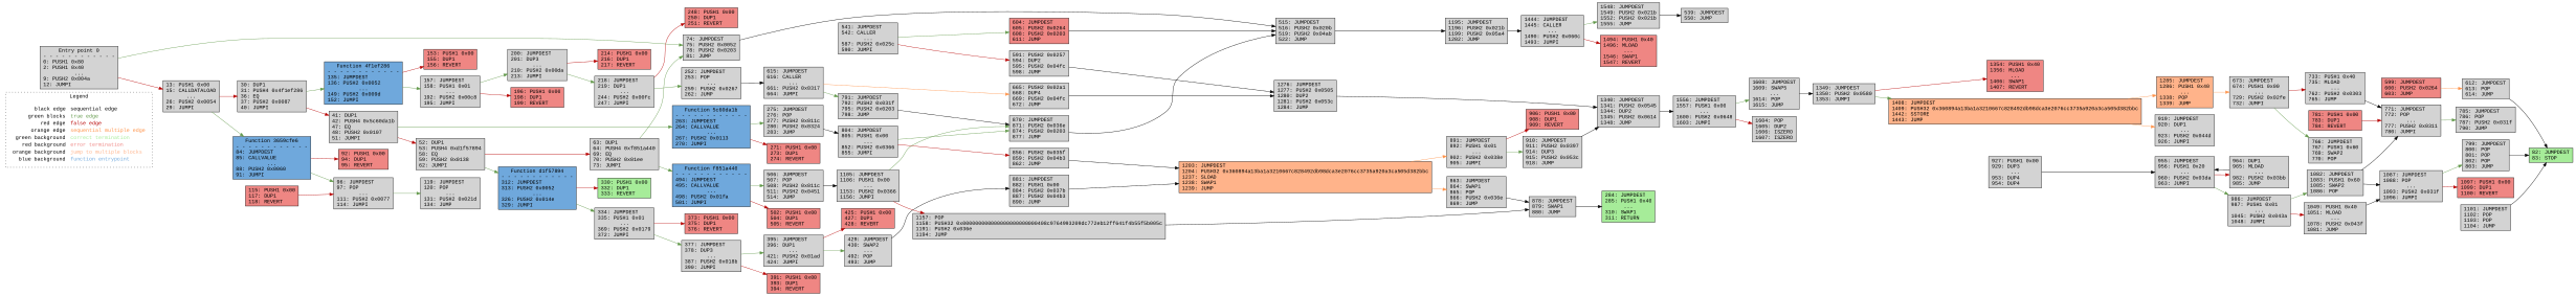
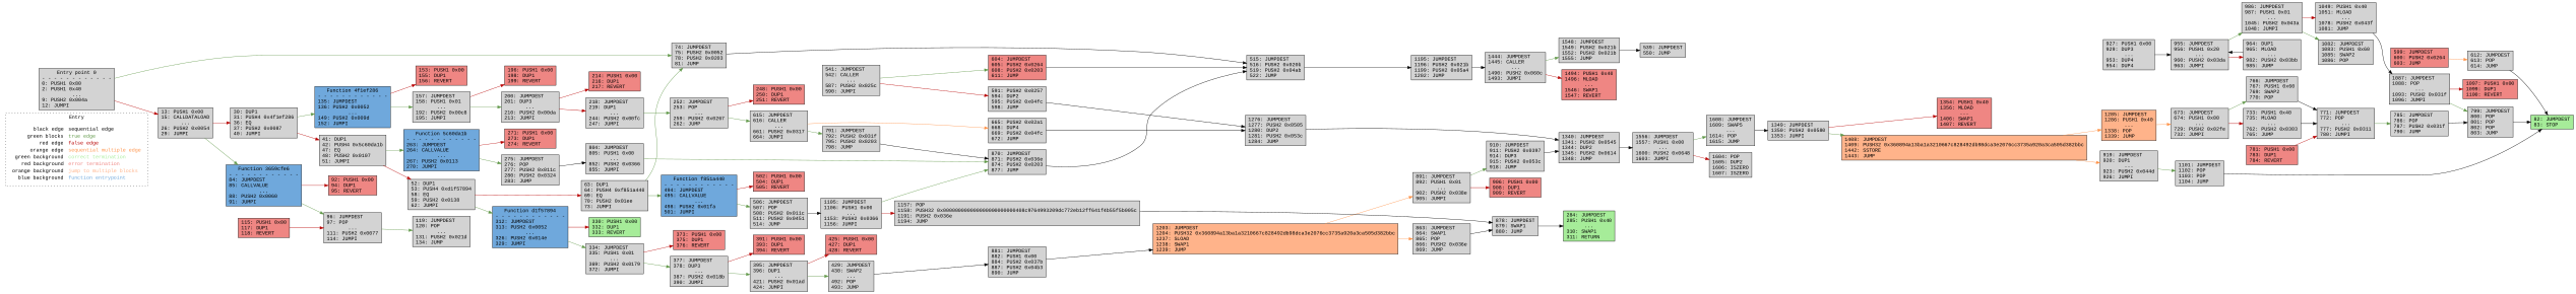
  digraph {
    fontname="Liberation Mono"
    rankdir=LR
    node [fontname="Liberation Mono" shape=box fillcolor="#D3D3D3" style=filled]
    edge [color="#5F9747" fontname="Liberation Mono"]
    n1 [label=<<table border="0" cellpadding="2" cellspacing="0" cellborder="0"> 			<tr><td align="right">black edge&nbsp;</td><td align="left"><font color="#000000">sequential edge</font></td></tr> 			<tr><td align="right">green blocks&nbsp;</td><td align="left"><font color="#5F9747">true edge</font></td></tr> 			<tr><td align="right">red edge&nbsp;</td><td align="left"><font color="#B70000">false edge</font></td></tr> 			<tr><td align="right">orange edge&nbsp;</td><td align="left"><font color="#FF9248">sequential multiple edge</font></td></tr> 			<tr><td align="right">green background&nbsp;</td><td align="left"><font color="#A6EC99">correct termination</font></td></tr> 			<tr><td align="right">red background&nbsp;</td><td align="left"><font color="#EF8683">error termination</font></td></tr> 			<tr><td align="right">orange background&nbsp;</td><td align="left"><font color="#FFB38A">jump to multiple blocks</font></td></tr> 			<tr><td align="right">blue background&nbsp;</td><td align="left"><font color="#6FA8DC">function entrypoint</font></td></tr> 		</table>> shape=plaintext fillcolor="" style=""]
    n2 [label="1340: JUMPDEST\l1341: PUSH2 0x0545\l1344: DUP2\l1345: PUSH2 0x0614\l1348: JUMP\l"]
    n3 [label="1556: JUMPDEST\l1557: PUSH1 0x00\l...\n1600: PUSH2 0x0648\l1603: JUMPI\l"]
    n4 [label="1608: JUMPDEST\l1609: SWAP5\l...\n1614: POP\l1615: JUMP\l"]
    n5 [label="1604: POP\l1605: DUP2\l1606: ISZERO\l1607: ISZERO\l"]
    n6 [label="986: JUMPDEST\l987: PUSH1 0x01\l...\n1045: PUSH2 0x043a\l1048: JUMPI\l"]
    n7 [label="1049: PUSH1 0x40\l1051: MLOAD\l...\n1078: PUSH2 0x043f\l1081: JUMP\l"]
    n8 [label="1082: JUMPDEST\l1083: PUSH1 0x60\l1085: SWAP2\l1086: POP\l"]
    n9 [label="1087: JUMPDEST\l1088: POP\l...\n1093: PUSH2 0x031f\l1096: JUMPI\l"]
    n10 [label="52: DUP1\l53: PUSH4 0xd1f57894\l58: EQ\l59: PUSH2 0x0138\l62: JUMPI\l"]
    n11 [fillcolor="#6FA8DC" label="Function d1f57894\n- - - - - - - - - - - -\n312: JUMPDEST\l313: PUSH2 0x0052\l...\n326: PUSH2 0x014e\l329: JUMPI\l"]
    n12 [label="63: DUP1\l64: PUSH4 0xf851a440\l69: EQ\l70: PUSH2 0x01ee\l73: JUMPI\l"]
    n13 [fillcolor="#A6EC99" label="330: PUSH1 0x00\l332: DUP1\l333: REVERT\l"]
    n14 [label="334: JUMPDEST\l335: PUSH1 0x01\l...\n369: PUSH2 0x0179\l372: JUMPI\l"]
    n15 [label="74: JUMPDEST\l75: PUSH2 0x0052\l78: PUSH2 0x0203\l81: JUMP\l"]
    n16 [fillcolor="#6FA8DC" label="Function f851a440\n- - - - - - - - - - - -\n494: JUMPDEST\l495: CALLVALUE\l...\n498: PUSH2 0x01fa\l501: JUMPI\l"]
    n17 [label="881: JUMPDEST\l882: PUSH1 0x00\l884: PUSH2 0x037b\l887: PUSH2 0x04b3\l890: JUMP\l"]
    n18 [fillcolor="#FFB38A" label="1203: JUMPDEST\l1204: PUSH32 0x360894a13ba1a3210667c828492db98dca3e2076cc3735a920a3ca505d382bbc\l1237: SLOAD\l1238: SWAP1\l1239: JUMP\l"]
    n19 [label="891: JUMPDEST\l892: PUSH1 0x01\l...\n902: PUSH2 0x038e\l905: JUMPI\l"]
    n20 [label="863: JUMPDEST\l864: SWAP1\l865: POP\l866: PUSH2 0x036e\l869: JUMP\l"]
    n21 [fillcolor="#EF8683" label="248: PUSH1 0x00\l250: DUP1\l251: REVERT\l"]
    n22 [label="910: JUMPDEST\l911: PUSH2 0x0397\l914: DUP3\l915: PUSH2 0x053c\l918: JUMP\l"]
    n23 [fillcolor="#EF8683" label="906: PUSH1 0x00\l908: DUP1\l909: REVERT\l"]
    n24 [label="878: JUMPDEST\l879: SWAP1\l880: JUMP\l"]
    n25 [label="870: JUMPDEST\l871: PUSH2 0x036e\l874: PUSH2 0x0203\l877: JUMP\l"]
    n26 [label="515: JUMPDEST\l516: PUSH2 0x020b\l519: PUSH2 0x04ab\l522: JUMP\l"]
    n27 [label="1195: JUMPDEST\l1196: PUSH2 0x021b\l1199: PUSH2 0x05a4\l1202: JUMP\l"]
    n28 [label="927: PUSH1 0x00\l929: DUP3\l...\n953: DUP4\l954: DUP4\l"]
    n29 [label="955: JUMPDEST\l956: PUSH1 0x20\l...\n960: PUSH2 0x03da\l963: JUMPI\l"]
    n30 [label="964: DUP1\l965: MLOAD\l...\n982: PUSH2 0x03bb\l985: JUMP\l"]
-   n31 [label="856: PUSH2 0x035f\l859: PUSH2 0x04b3\l862: JUMP\l"]
    n32 [fillcolor="#6FA8DC" label="Function 4f1ef286\n- - - - - - - - - - - -\n135: JUMPDEST\l136: PUSH2 0x0052\l...\n149: PUSH2 0x009d\l152: JUMPI\l"]
    n33 [label="157: JUMPDEST\l158: PUSH1 0x01\l...\n192: PUSH2 0x00c8\l195: JUMPI\l"]
    n34 [fillcolor="#EF8683" label="153: PUSH1 0x00\l155: DUP1\l156: REVERT\l"]
    n35 [fillcolor="#EF8683" label="196: PUSH1 0x00\l198: DUP1\l199: REVERT\l"]
    n36 [label="200: JUMPDEST\l201: DUP3\l...\n210: PUSH2 0x00da\l213: JUMPI\l"]
    n37 [fillcolor="#EF8683" label="214: PUSH1 0x00\l216: DUP1\l217: REVERT\l"]
    n38 [label="218: JUMPDEST\l219: DUP1\l...\n244: PUSH2 0x00fc\l247: JUMPI\l"]
    n39 [fillcolor="#EF8683" label="781: PUSH1 0x00\l783: DUP1\l784: REVERT\l"]
    n40 [label="771: JUMPDEST\l772: POP\l...\n777: PUSH2 0x0311\l780: JUMPI\l"]
    n41 [label="785: JUMPDEST\l786: POP\l787: PUSH2 0x031f\l790: JUMP\l"]
    n42 [label="799: JUMPDEST\l800: POP\l801: POP\l802: POP\l803: JUMP\l"]
    n43 [label="804: JUMPDEST\l805: PUSH1 0x00\l...\n852: PUSH2 0x0366\l855: JUMPI\l"]
    n44 [fillcolor="#EF8683" label="1097: PUSH1 0x00\l1099: DUP1\l1100: REVERT\l"]
    n45 [label="1444: JUMPDEST\l1445: CALLER\l...\n1490: PUSH2 0x060c\l1493: JUMPI\l"]
    n46 [fillcolor="#EF8683" label="604: JUMPDEST\l605: PUSH2 0x0264\l608: PUSH2 0x0203\l611: JUMP\l"]
    n47 [label="13: PUSH1 0x00\l15: CALLDATALOAD\l...\n26: PUSH2 0x0054\l29: JUMPI\l"]
    n48 [label="30: DUP1\l31: PUSH4 0x4f1ef286\l36: EQ\l37: PUSH2 0x0087\l40: JUMPI\l"]
    n49 [fillcolor="#6FA8DC" label="Function 3659cfe6\n- - - - - - - - - - - -\n84: JUMPDEST\l85: CALLVALUE\l...\n88: PUSH2 0x0060\l91: JUMPI\l"]
    n50 [label="41: DUP1\l42: PUSH4 0x5c60da1b\l47: EQ\l48: PUSH2 0x0107\l51: JUMPI\l"]
    n51 [label="96: JUMPDEST\l97: POP\l...\n111: PUSH2 0x0077\l114: JUMPI\l"]
    n52 [fillcolor="#EF8683" label="92: PUSH1 0x00\l94: DUP1\l95: REVERT\l"]
    n53 [fillcolor="#6FA8DC" label="Function 5c60da1b\n- - - - - - - - - - - -\n263: JUMPDEST\l264: CALLVALUE\l...\n267: PUSH2 0x0113\l270: JUMPI\l"]
    n54 [label="275: JUMPDEST\l276: POP\l277: PUSH2 0x011c\l280: PUSH2 0x0324\l283: JUMP\l"]
    n55 [fillcolor="#EF8683" label="271: PUSH1 0x00\l273: DUP1\l274: REVERT\l"]
    n56 [label="252: JUMPDEST\l253: POP\l...\n259: PUSH2 0x0267\l262: JUMP\l"]
    n57 [label="615: JUMPDEST\l616: CALLER\l...\n661: PUSH2 0x0317\l664: JUMPI\l"]
    n58 [label="665: PUSH2 0x02a1\l668: DUP4\l669: PUSH2 0x04fc\l672: JUMP\l"]
    n59 [label="791: JUMPDEST\l792: PUSH2 0x031f\l795: PUSH2 0x0203\l798: JUMP\l"]
    n60 [label="1101: JUMPDEST\l1102: POP\l1103: POP\l1104: JUMP\l"]
    n61 [fillcolor="#A6EC99" label="82: JUMPDEST\l83: STOP\l"]
    n62 [fillcolor="#EF8683" label="391: PUSH1 0x00\l393: DUP1\l394: REVERT\l"]
    n63 [fillcolor="#A6EC99" label="284: JUMPDEST\l285: PUSH1 0x40\l...\n310: SWAP1\l311: RETURN\l"]
    n64 [fillcolor="#EF8683" label="115: PUSH1 0x00\l117: DUP1\l118: REVERT\l"]
    n65 [label="395: JUMPDEST\l396: DUP1\l...\n421: PUSH2 0x01ad\l424: JUMPI\l"]
    n66 [label="429: JUMPDEST\l430: SWAP2\l...\n492: POP\l493: JUMP\l"]
    n67 [fillcolor="#EF8683" label="425: PUSH1 0x00\l427: DUP1\l428: REVERT\l"]
    n68 [label="1349: JUMPDEST\l1350: PUSH2 0x0580\l1353: JUMPI\l"]
    n69 [fillcolor="#EF8683" label="1354: PUSH1 0x40\l1356: MLOAD\l...\n1406: SWAP1\l1407: REVERT\l"]
    n70 [fillcolor="#FFB38A" label="1408: JUMPDEST\l1409: PUSH32 0x360894a13ba1a3210667c828492db98dca3e2076cc3735a920a3ca505d382bbc\l1442: SSTORE\l1443: JUMP\l"]
    n71 [fillcolor="#FFB38A" label="1285: JUMPDEST\l1286: PUSH1 0x40\l...\n1338: POP\l1339: JUMP\l"]
    n72 [label="919: JUMPDEST\l920: DUP1\l...\n923: PUSH2 0x044d\l926: JUMPI\l"]
    n73 [label="377: JUMPDEST\l378: DUP3\l...\n387: PUSH2 0x018b\l390: JUMPI\l"]
    n74 [fillcolor="#EF8683" label="373: PUSH1 0x00\l375: DUP1\l376: REVERT\l"]
    n75 [label="1276: JUMPDEST\l1277: PUSH2 0x0505\l1280: DUP2\l1281: PUSH2 0x053c\l1284: JUMP\l"]
    n76 [label="673: JUMPDEST\l674: PUSH1 0x00\l...\n729: PUSH2 0x02fe\l732: JUMPI\l"]
    n77 [fillcolor="#EF8683" label="599: JUMPDEST\l600: PUSH2 0x0264\l603: JUMP\l"]
    n78 [label="612: JUMPDEST\l613: POP\l614: JUMP\l"]
    n79 [label="733: PUSH1 0x40\l735: MLOAD\l...\n762: PUSH2 0x0303\l765: JUMP\l"]
    n80 [label="766: JUMPDEST\l767: PUSH1 0x60\l769: SWAP2\l770: POP\l"]
    n81 [label="1548: JUMPDEST\l1549: PUSH2 0x021b\l1552: PUSH2 0x021b\l1555: JUMP\l"]
    n82 [fillcolor="#EF8683" label="1494: PUSH1 0x40\l1496: MLOAD\l...\n1546: SWAP1\l1547: REVERT\l"]
    n83 [label="539: JUMPDEST\l550: JUMP\l"]
    n84 [label="591: PUSH2 0x0257\l594: DUP2\l595: PUSH2 0x04fc\l598: JUMP\l"]
    n85 [label="506: JUMPDEST\l507: POP\l508: PUSH2 0x011c\l511: PUSH2 0x0451\l514: JUMP\l"]
    n86 [label="1105: JUMPDEST\l1106: PUSH1 0x00\l...\n1153: PUSH2 0x0366\l1156: JUMPI\l"]
    n87 [label="1157: POP\l1158: PUSH32 0x000000000000000000000000408c9764993209dc772eb12ff641f4b55f5b005c\l1191: PUSH2 0x036e\l1194: JUMP\l"]
    n88 [label="119: JUMPDEST\l120: POP\l...\n131: PUSH2 0x021d\l134: JUMP\l"]
    n89 [label="541: JUMPDEST\l542: CALLER\l...\n587: PUSH2 0x025c\l590: JUMPI\l"]
    n90 [fillcolor="#EF8683" label="502: PUSH1 0x00\l504: DUP1\l505: REVERT\l"]
    n91 [label="Entry point 0\n- - - - - - - - - - - -\n0: PUSH1 0x80\l2: PUSH1 0x40\l...\n9: PUSH2 0x004a\l12: JUMPI\l"]
    subgraph cluster_1 {
-     label=Legend
+     label=Entry
      style=dotted
      n1
    }
    n2 -> n3 [color="#000000"]
    n3 -> n4
    n3 -> n5 [color="#B70000"]
    n4 -> n68 [color="#000000"]
    n6 -> n7 [color="#B70000"]
    n6 -> n8
    n7 -> n9 [color="#000000"]
-   n8 -> n9 [color="#000000"]
    n9 -> n42
    n9 -> n44 [color="#B70000"]
    n10 -> n11
    n10 -> n12 [color="#B70000"]
    n11 -> n13 [color="#B70000"]
    n11 -> n14
    n12 -> n15
    n12 -> n16
    n14 -> n73
    n14 -> n74 [color="#B70000"]
    n15 -> n26 [color="#000000"]
    n16 -> n85
    n16 -> n90 [color="#B70000"]
    n17 -> n18 [color="#000000"]
    n18 -> n19 [color="#FF9248"]
    n18 -> n20 [color="#FF9248"]
    n19 -> n22
    n19 -> n23 [color="#B70000"]
    n20 -> n24 [color="#000000"]
    n22 -> n2 [color="#000000"]
    n24 -> n63 [color="#000000"]
    n25 -> n26 [color="#000000"]
    n26 -> n27 [color="#000000"]
    n27 -> n45 [color="#000000"]
    n28 -> n29 [color="#000000"]
    n29 -> n6
    n29 -> n30 [color="#B70000"]
    n30 -> n29 [color="#000000"]
-   n31 -> n18 [color="#000000"]
    n32 -> n33
    n32 -> n34 [color="#B70000"]
    n33 -> n35 [color="#B70000"]
    n33 -> n36
    n36 -> n37 [color="#B70000"]
-   n36 -> n38
-   n38 -> n21 [color="#B70000"]
+   n36 -> n38 [color="#B70000"]
+   n56 -> n21 [color="#B70000"]
    n38 -> n56
    n39 -> n40 [color="#B70000"]
    n40 -> n41
+   n41 -> n42 [color="#000000"]
    n42 -> n61 [color="#000000"]
    n43 -> n25
-   n43 -> n31 [color="#B70000"]
    n45 -> n81
    n45 -> n82 [color="#B70000"]
    n46 -> n26 [color="#000000"]
    n47 -> n48 [color="#B70000"]
    n47 -> n49
    n48 -> n32
    n48 -> n50 [color="#B70000"]
    n49 -> n51
    n49 -> n52 [color="#B70000"]
    n50 -> n10 [color="#B70000"]
    n50 -> n53
    n51 -> n88
    n53 -> n54
    n53 -> n55 [color="#B70000"]
    n54 -> n43 [color="#000000"]
-   n56 -> n57 [color="#000000"]
+   n56 -> n57
    n57 -> n58 [color="#FF9248"]
    n57 -> n59
    n58 -> n75 [color="#000000"]
    n59 -> n25 [color="#000000"]
    n60 -> n61 [color="#000000"]
    n64 -> n51 [color="#B70000"]
    n65 -> n66
    n65 -> n67 [color="#B70000"]
    n66 -> n17 [color="#000000"]
    n68 -> n69 [color="#B70000"]
    n68 -> n70
    n70 -> n71 [color="#FF9248"]
    n70 -> n72 [color="#FF9248"]
    n71 -> n76 [color="#FF9248"]
+   n72 -> n60
    n73 -> n62 [color="#B70000"]
    n73 -> n65
    n75 -> n2 [color="#000000"]
    n76 -> n79 [color="#B70000"]
    n76 -> n80
    n77 -> n78 [color="#FF9248"]
    n78 -> n61 [color="#000000"]
    n79 -> n40 [color="#000000"]
-   n8 -> n40 [color="#000000"]
+   n80 -> n40 [color="#000000"]
    n81 -> n83 [color="#000000"]
    n84 -> n75 [color="#000000"]
    n85 -> n86 [color="#000000"]
    n86 -> n25
    n86 -> n87 [color="#B70000"]
    n87 -> n24 [color="#000000"]
    n89 -> n46
    n89 -> n84 [color="#B70000"]
    n91 -> n15
    n91 -> n47 [color="#B70000"]
  }
